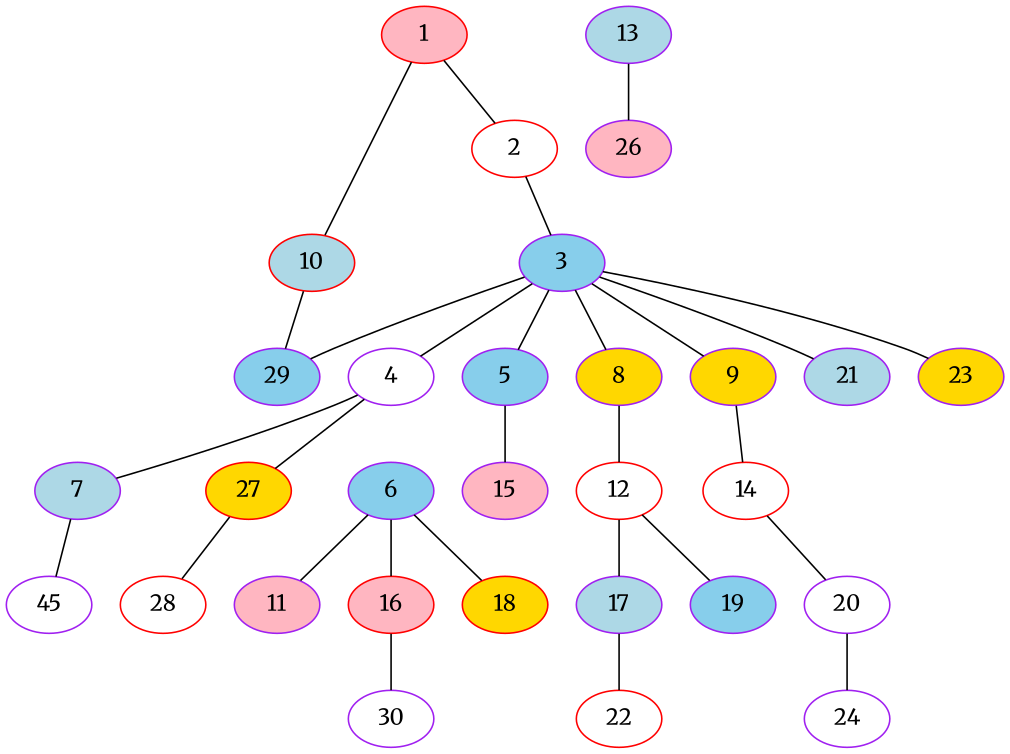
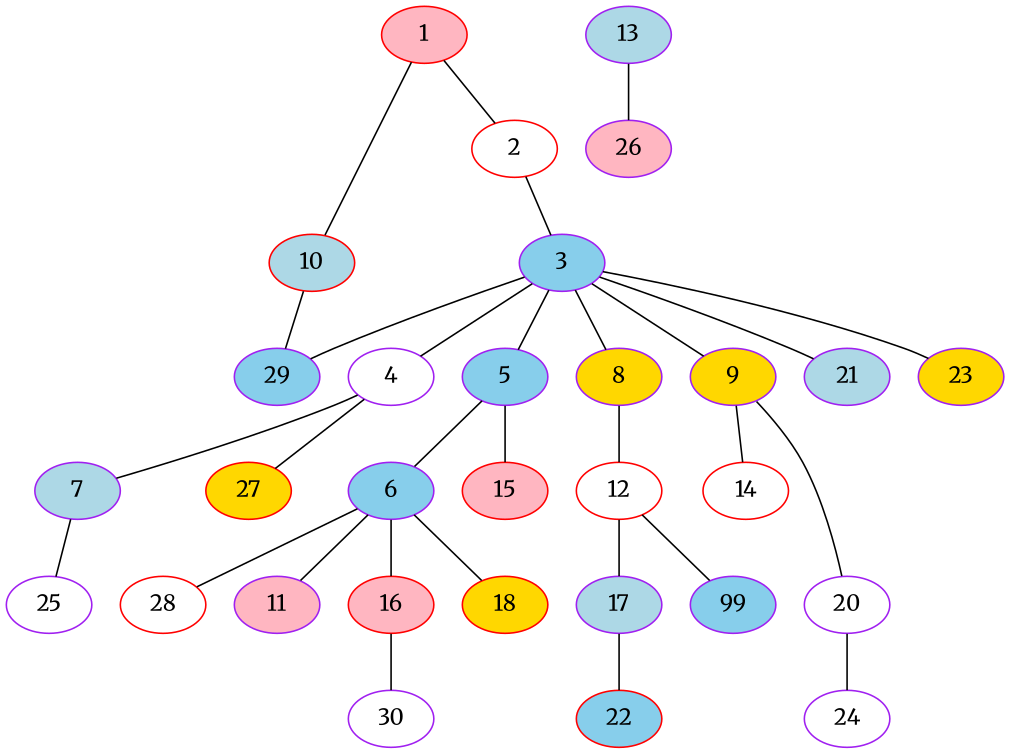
  graph {
    fontname=Merriweather
    node [color=purple fillcolor=white fontname=Merriweather style=filled]
    edge [fontname=Merriweather]
    1 [color=red fillcolor=lightpink]
    2 [color=red]
    10 [color=red fillcolor=lightblue]
    3 [fillcolor=skyblue]
    29 [fillcolor=skyblue]
    4
    5 [fillcolor=skyblue]
    8 [fillcolor=gold]
    9 [fillcolor=gold]
    21 [fillcolor=lightblue]
    23 [fillcolor=gold]
    7 [fillcolor=lightblue]
    27 [color=red fillcolor=gold]
    6 [fillcolor=skyblue]
-   15 [fillcolor=lightpink]
+   15 [color=red fillcolor=lightpink]
    12 [color=red]
    14 [color=red]
    20
    13 [fillcolor=lightblue]
    26 [fillcolor=lightpink]
-   25 [label=45]
+   25
    11 [fillcolor=lightpink]
    16 [color=red fillcolor=lightpink]
    18 [color=red fillcolor=gold]
    28 [color=red]
    17 [fillcolor=lightblue]
-   19 [fillcolor=skyblue]
+   19 [fillcolor=skyblue label=99]
    24
    30
-   22 [color=red]
+   22 [color=red fillcolor=skyblue]
    1 -- 2
    1 -- 10
    2 -- 3
    10 -- 29
    3 -- 29
    3 -- 4
    3 -- 5
    3 -- 8
    3 -- 9
    3 -- 21
    3 -- 23
    4 -- 7
    4 -- 27
+   5 -- 6
    5 -- 15
    8 -- 12
    9 -- 14
-   14 -- 20
+   9 -- 20
    7 -- 25
-   27 -- 28
+   6 -- 28
    6 -- 11
    6 -- 16
    6 -- 18
    12 -- 17
    12 -- 19
    20 -- 24
    13 -- 26
    16 -- 30
    17 -- 22
  }
